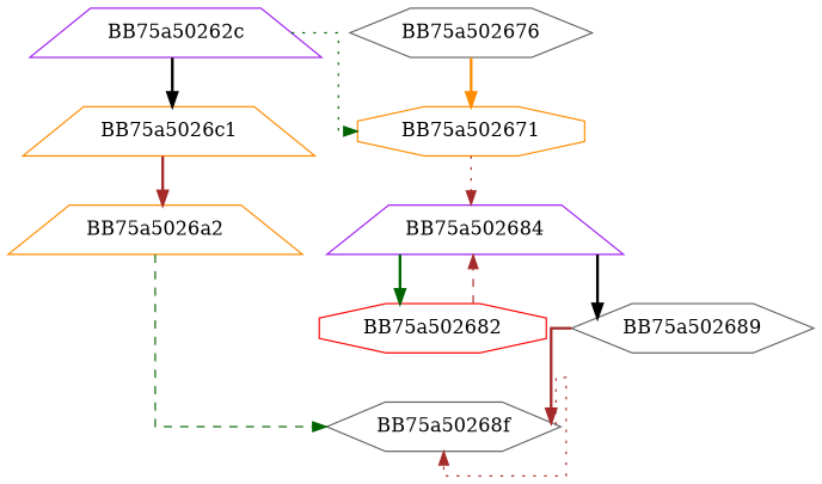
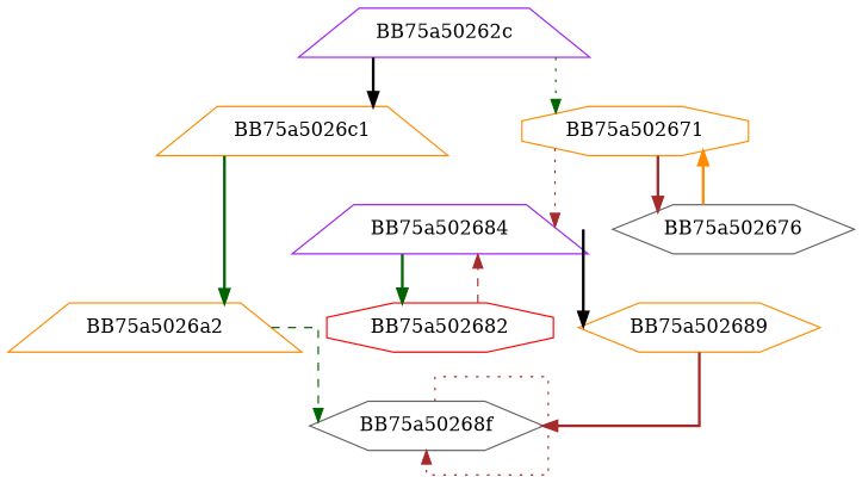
  digraph {
    splines=ortho
    node [color=darkorange shape=trapezium]
    edge [color=brown style=bold]
    BB75a50262c [color=purple]
    BB75a5026c1
    BB75a502671 [shape=octagon]
    BB75a5026a2
    BB75a502684 [color=purple]
    BB75a502676 [color=gray40 shape=hexagon]
    BB75a50268f [color=gray40 shape=hexagon]
    BB75a502682 [color=red shape=octagon]
-   BB75a502689 [color=gray40 shape=hexagon]
+   BB75a502689 [shape=hexagon]
    BB75a50262c -> BB75a5026c1 [color=black]
    BB75a50262c -> BB75a502671 [color=darkgreen style=dotted]
-   BB75a5026c1 -> BB75a5026a2
+   BB75a5026c1 -> BB75a5026a2 [color=darkgreen]
    BB75a502671 -> BB75a502684 [style=dotted]
+   BB75a502671 -> BB75a502676
    BB75a5026a2 -> BB75a50268f [color=darkgreen style=dashed]
    BB75a502684 -> BB75a502682 [color=darkgreen]
    BB75a502684 -> BB75a502689 [color=black]
    BB75a502676 -> BB75a502671 [color=darkorange]
    BB75a50268f -> BB75a50268f [style=dotted]
    BB75a502682 -> BB75a502684 [style=dashed]
    BB75a502689 -> BB75a50268f
  }
